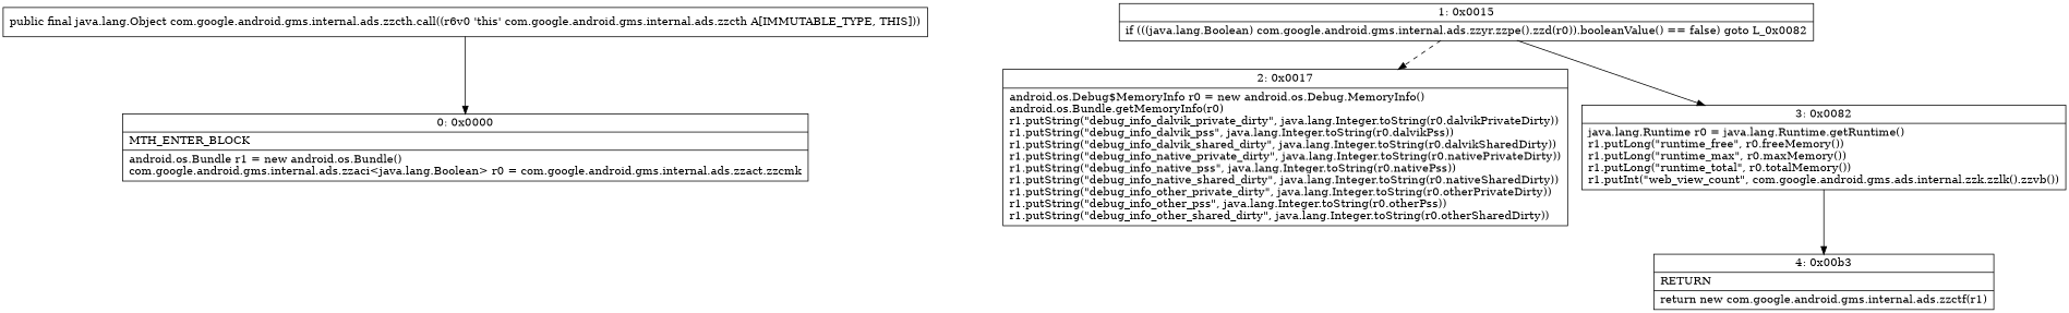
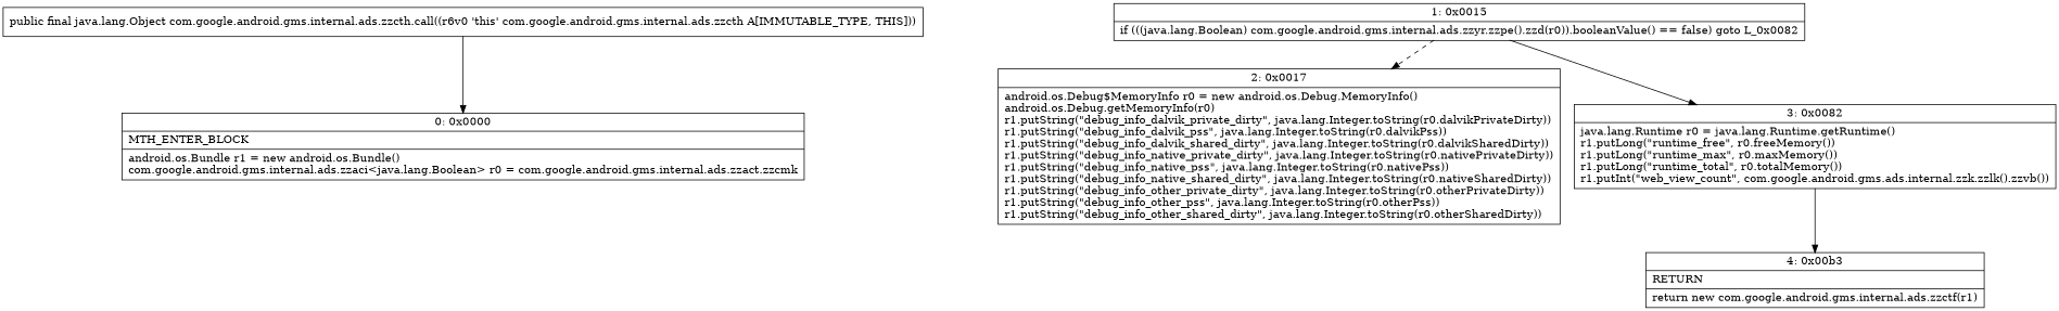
  digraph {
    node [shape=record]
    n1 [label="{0\:\ 0x0000|MTH_ENTER_BLOCK\l|android.os.Bundle r1 = new android.os.Bundle()\lcom.google.android.gms.internal.ads.zzaci\<java.lang.Boolean\> r0 = com.google.android.gms.internal.ads.zzact.zzcmk\l}"]
    n2 [label="{1\:\ 0x0015|if (((java.lang.Boolean) com.google.android.gms.internal.ads.zzyr.zzpe().zzd(r0)).booleanValue() == false) goto L_0x0082\l}"]
-   n3 [label="{2\:\ 0x0017|android.os.Debug$MemoryInfo r0 = new android.os.Debug.MemoryInfo()\landroid.os.Bundle.getMemoryInfo(r0)\lr1.putString(\"debug_info_dalvik_private_dirty\", java.lang.Integer.toString(r0.dalvikPrivateDirty))\lr1.putString(\"debug_info_dalvik_pss\", java.lang.Integer.toString(r0.dalvikPss))\lr1.putString(\"debug_info_dalvik_shared_dirty\", java.lang.Integer.toString(r0.dalvikSharedDirty))\lr1.putString(\"debug_info_native_private_dirty\", java.lang.Integer.toString(r0.nativePrivateDirty))\lr1.putString(\"debug_info_native_pss\", java.lang.Integer.toString(r0.nativePss))\lr1.putString(\"debug_info_native_shared_dirty\", java.lang.Integer.toString(r0.nativeSharedDirty))\lr1.putString(\"debug_info_other_private_dirty\", java.lang.Integer.toString(r0.otherPrivateDirty))\lr1.putString(\"debug_info_other_pss\", java.lang.Integer.toString(r0.otherPss))\lr1.putString(\"debug_info_other_shared_dirty\", java.lang.Integer.toString(r0.otherSharedDirty))\l}"]
+   n3 [label="{2\:\ 0x0017|android.os.Debug$MemoryInfo r0 = new android.os.Debug.MemoryInfo()\landroid.os.Debug.getMemoryInfo(r0)\lr1.putString(\"debug_info_dalvik_private_dirty\", java.lang.Integer.toString(r0.dalvikPrivateDirty))\lr1.putString(\"debug_info_dalvik_pss\", java.lang.Integer.toString(r0.dalvikPss))\lr1.putString(\"debug_info_dalvik_shared_dirty\", java.lang.Integer.toString(r0.dalvikSharedDirty))\lr1.putString(\"debug_info_native_private_dirty\", java.lang.Integer.toString(r0.nativePrivateDirty))\lr1.putString(\"debug_info_native_pss\", java.lang.Integer.toString(r0.nativePss))\lr1.putString(\"debug_info_native_shared_dirty\", java.lang.Integer.toString(r0.nativeSharedDirty))\lr1.putString(\"debug_info_other_private_dirty\", java.lang.Integer.toString(r0.otherPrivateDirty))\lr1.putString(\"debug_info_other_pss\", java.lang.Integer.toString(r0.otherPss))\lr1.putString(\"debug_info_other_shared_dirty\", java.lang.Integer.toString(r0.otherSharedDirty))\l}"]
    n4 [label="{3\:\ 0x0082|java.lang.Runtime r0 = java.lang.Runtime.getRuntime()\lr1.putLong(\"runtime_free\", r0.freeMemory())\lr1.putLong(\"runtime_max\", r0.maxMemory())\lr1.putLong(\"runtime_total\", r0.totalMemory())\lr1.putInt(\"web_view_count\", com.google.android.gms.ads.internal.zzk.zzlk().zzvb())\l}"]
    n5 [label="{4\:\ 0x00b3|RETURN\l|return new com.google.android.gms.internal.ads.zzctf(r1)\l}"]
    n6 [label="{public final java.lang.Object com.google.android.gms.internal.ads.zzcth.call((r6v0 'this' com.google.android.gms.internal.ads.zzcth A[IMMUTABLE_TYPE, THIS])) }"]
    n2 -> n3 [style=dashed]
    n2 -> n4
    n4 -> n5
    n6 -> n1
  }
